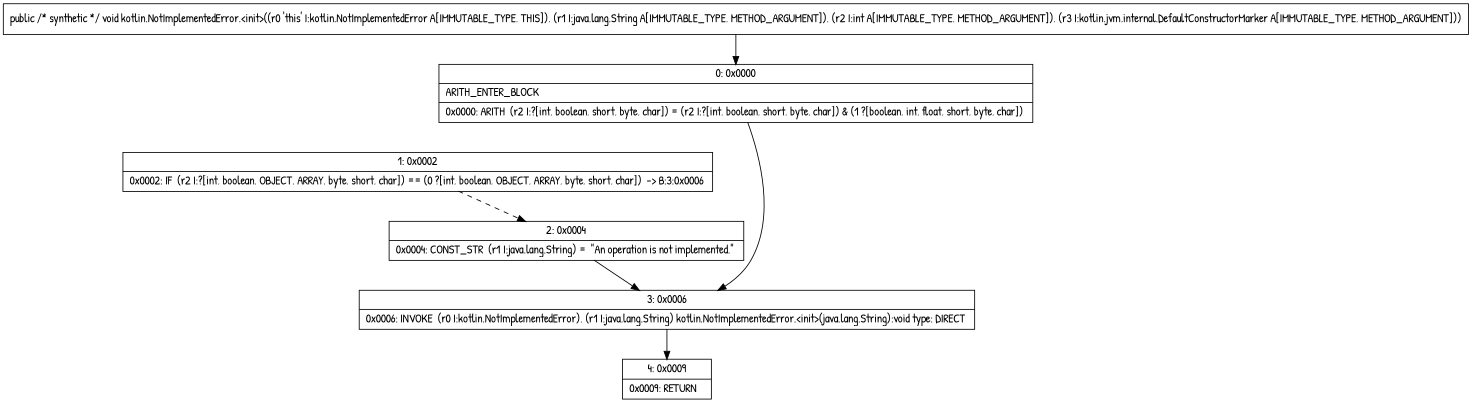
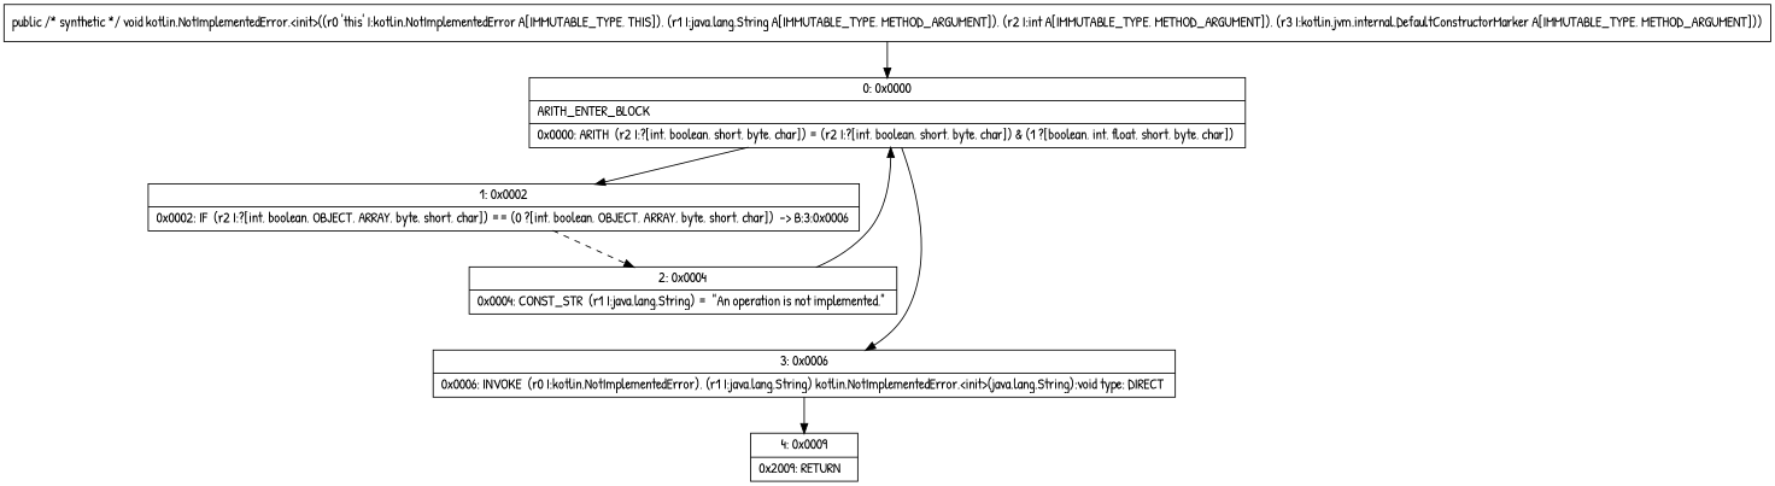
  digraph {
    fontname="Patrick Hand"
    node [fontname="Patrick Hand" shape=record]
    edge [fontname="Patrick Hand"]
    n1 [label="{0\:\ 0x0000|ARITH_ENTER_BLOCK\l|0x0000: ARITH  (r2 I:?[int, boolean, short, byte, char]) = (r2 I:?[int, boolean, short, byte, char]) & (1 ?[boolean, int, float, short, byte, char]) \l}"]
    n2 [label="{1\:\ 0x0002|0x0002: IF  (r2 I:?[int, boolean, OBJECT, ARRAY, byte, short, char]) == (0 ?[int, boolean, OBJECT, ARRAY, byte, short, char])  \-\> B:3:0x0006 \l}"]
    n3 [label="{3\:\ 0x0006|0x0006: INVOKE  (r0 I:kotlin.NotImplementedError), (r1 I:java.lang.String) kotlin.NotImplementedError.\<init\>(java.lang.String):void type: DIRECT \l}"]
    n4 [label="{2\:\ 0x0004|0x0004: CONST_STR  (r1 I:java.lang.String) =  \"An operation is not implemented.\" \l}"]
-   n5 [label="{4\:\ 0x0009|0x0009: RETURN   \l}"]
+   n5 [label="{4\:\ 0x0009|0x2009: RETURN   \l}"]
    n6 [label="{public \/* synthetic *\/ void kotlin.NotImplementedError.\<init\>((r0 'this' I:kotlin.NotImplementedError A[IMMUTABLE_TYPE, THIS]), (r1 I:java.lang.String A[IMMUTABLE_TYPE, METHOD_ARGUMENT]), (r2 I:int A[IMMUTABLE_TYPE, METHOD_ARGUMENT]), (r3 I:kotlin.jvm.internal.DefaultConstructorMarker A[IMMUTABLE_TYPE, METHOD_ARGUMENT])) }"]
+   n1 -> n2
    n1 -> n3
    n2 -> n4 [style=dashed]
    n3 -> n5
-   n4 -> n3
+   n4 -> n1
    n6 -> n1
  }
